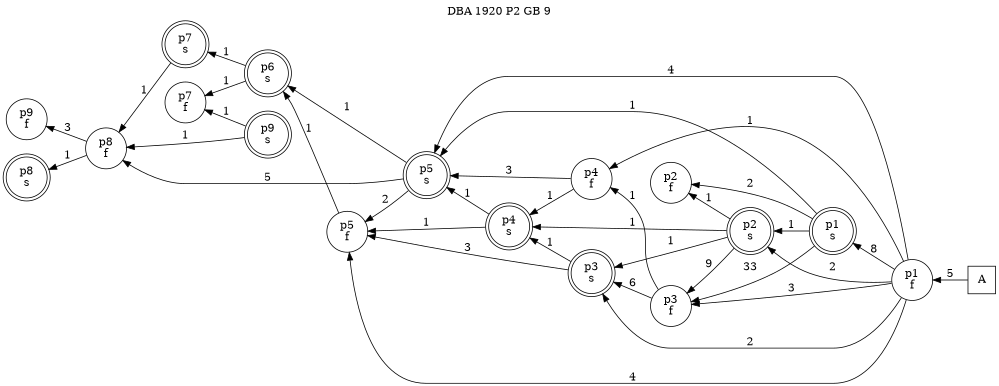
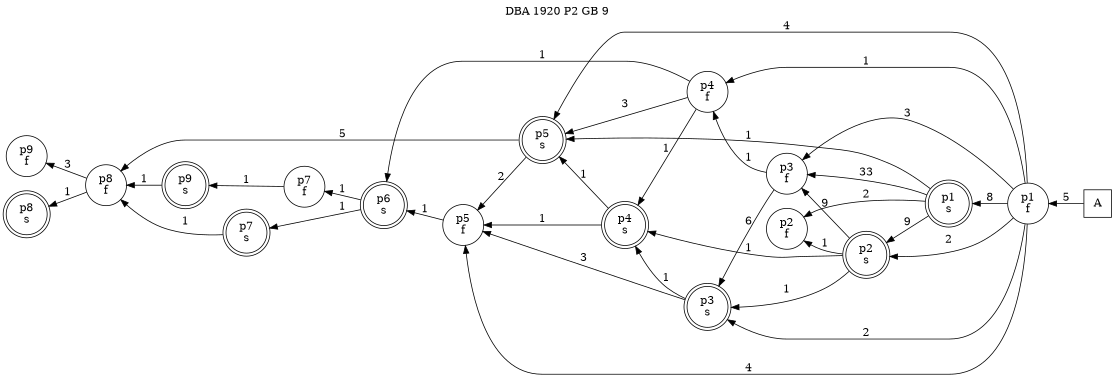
  digraph {
    label=" DBA 1920 P2 GB 9 "
    labelloc=tl
    rankdir=RL
    node [shape=doublecircle]
    n1 [label=A shape=square]
    n2 [label="p1\nf" shape=circle]
    n3 [label="p1\ns"]
    n4 [label="p2\ns"]
    n5 [label="p3\nf" shape=circle]
    n6 [label="p3\ns"]
    n7 [label="p4\nf" shape=circle]
    n8 [label="p5\nf" shape=circle]
    n9 [label="p5\ns"]
    n10 [label="p2\nf" shape=circle]
    n11 [label="p4\ns"]
    n12 [label="p6\ns"]
    n13 [label="p8\nf" shape=circle]
    n14 [label="p7\ns"]
    n15 [label="p7\nf" shape=circle]
    n16 [label="p9\nf" shape=circle]
    n17 [label="p8\ns"]
    n18 [label="p9\ns"]
    n1 -> n2 [label=5]
    n2 -> n3 [label=8]
    n2 -> n4 [label=2]
    n2 -> n5 [label=3]
    n2 -> n6 [label=2]
    n2 -> n7 [label=1]
    n2 -> n8 [label=4]
    n2 -> n9 [label=4]
-   n3 -> n4 [label=1]
+   n3 -> n4 [label=9]
    n3 -> n5 [label=33]
    n3 -> n9 [label=1]
    n3 -> n10 [label=2]
    n4 -> n5 [label=9]
    n4 -> n6 [label=1]
    n4 -> n10 [label=1]
    n4 -> n11 [label=1]
    n5 -> n6 [label=6]
    n5 -> n7 [label=1]
    n6 -> n8 [label=3]
    n6 -> n11 [label=1]
    n7 -> n9 [label=3]
    n7 -> n11 [label=1]
    n8 -> n12 [label=1]
    n9 -> n8 [label=2]
-   n9 -> n12 [label=1]
+   n7 -> n12 [label=1]
    n9 -> n13 [label=5]
    n11 -> n8 [label=1]
    n11 -> n9 [label=1]
    n12 -> n14 [label=1]
    n12 -> n15 [label=1]
    n13 -> n16 [label=3]
    n13 -> n17 [label=1]
    n14 -> n13 [label=1]
-   n18 -> n15 [label=1]
+   n15 -> n18 [label=1]
    n18 -> n13 [label=1]
  }
